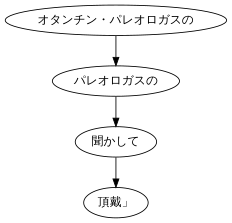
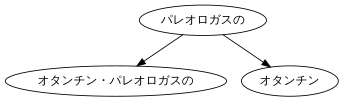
  digraph {
    fontname=Ubuntu
    node [fontname=Ubuntu]
    edge [fontname=Ubuntu]
    n1 [label="オタンチン・パレオロガスの"]
    n2 [label="パレオロガスの"]
-   n3 [label="聞かして"]
-   n4 [label="頂戴」"]
-   n1 -> n2
+   n3 [label="オタンチン"]
+   n2 -> n1
    n2 -> n3
-   n3 -> n4
  }
